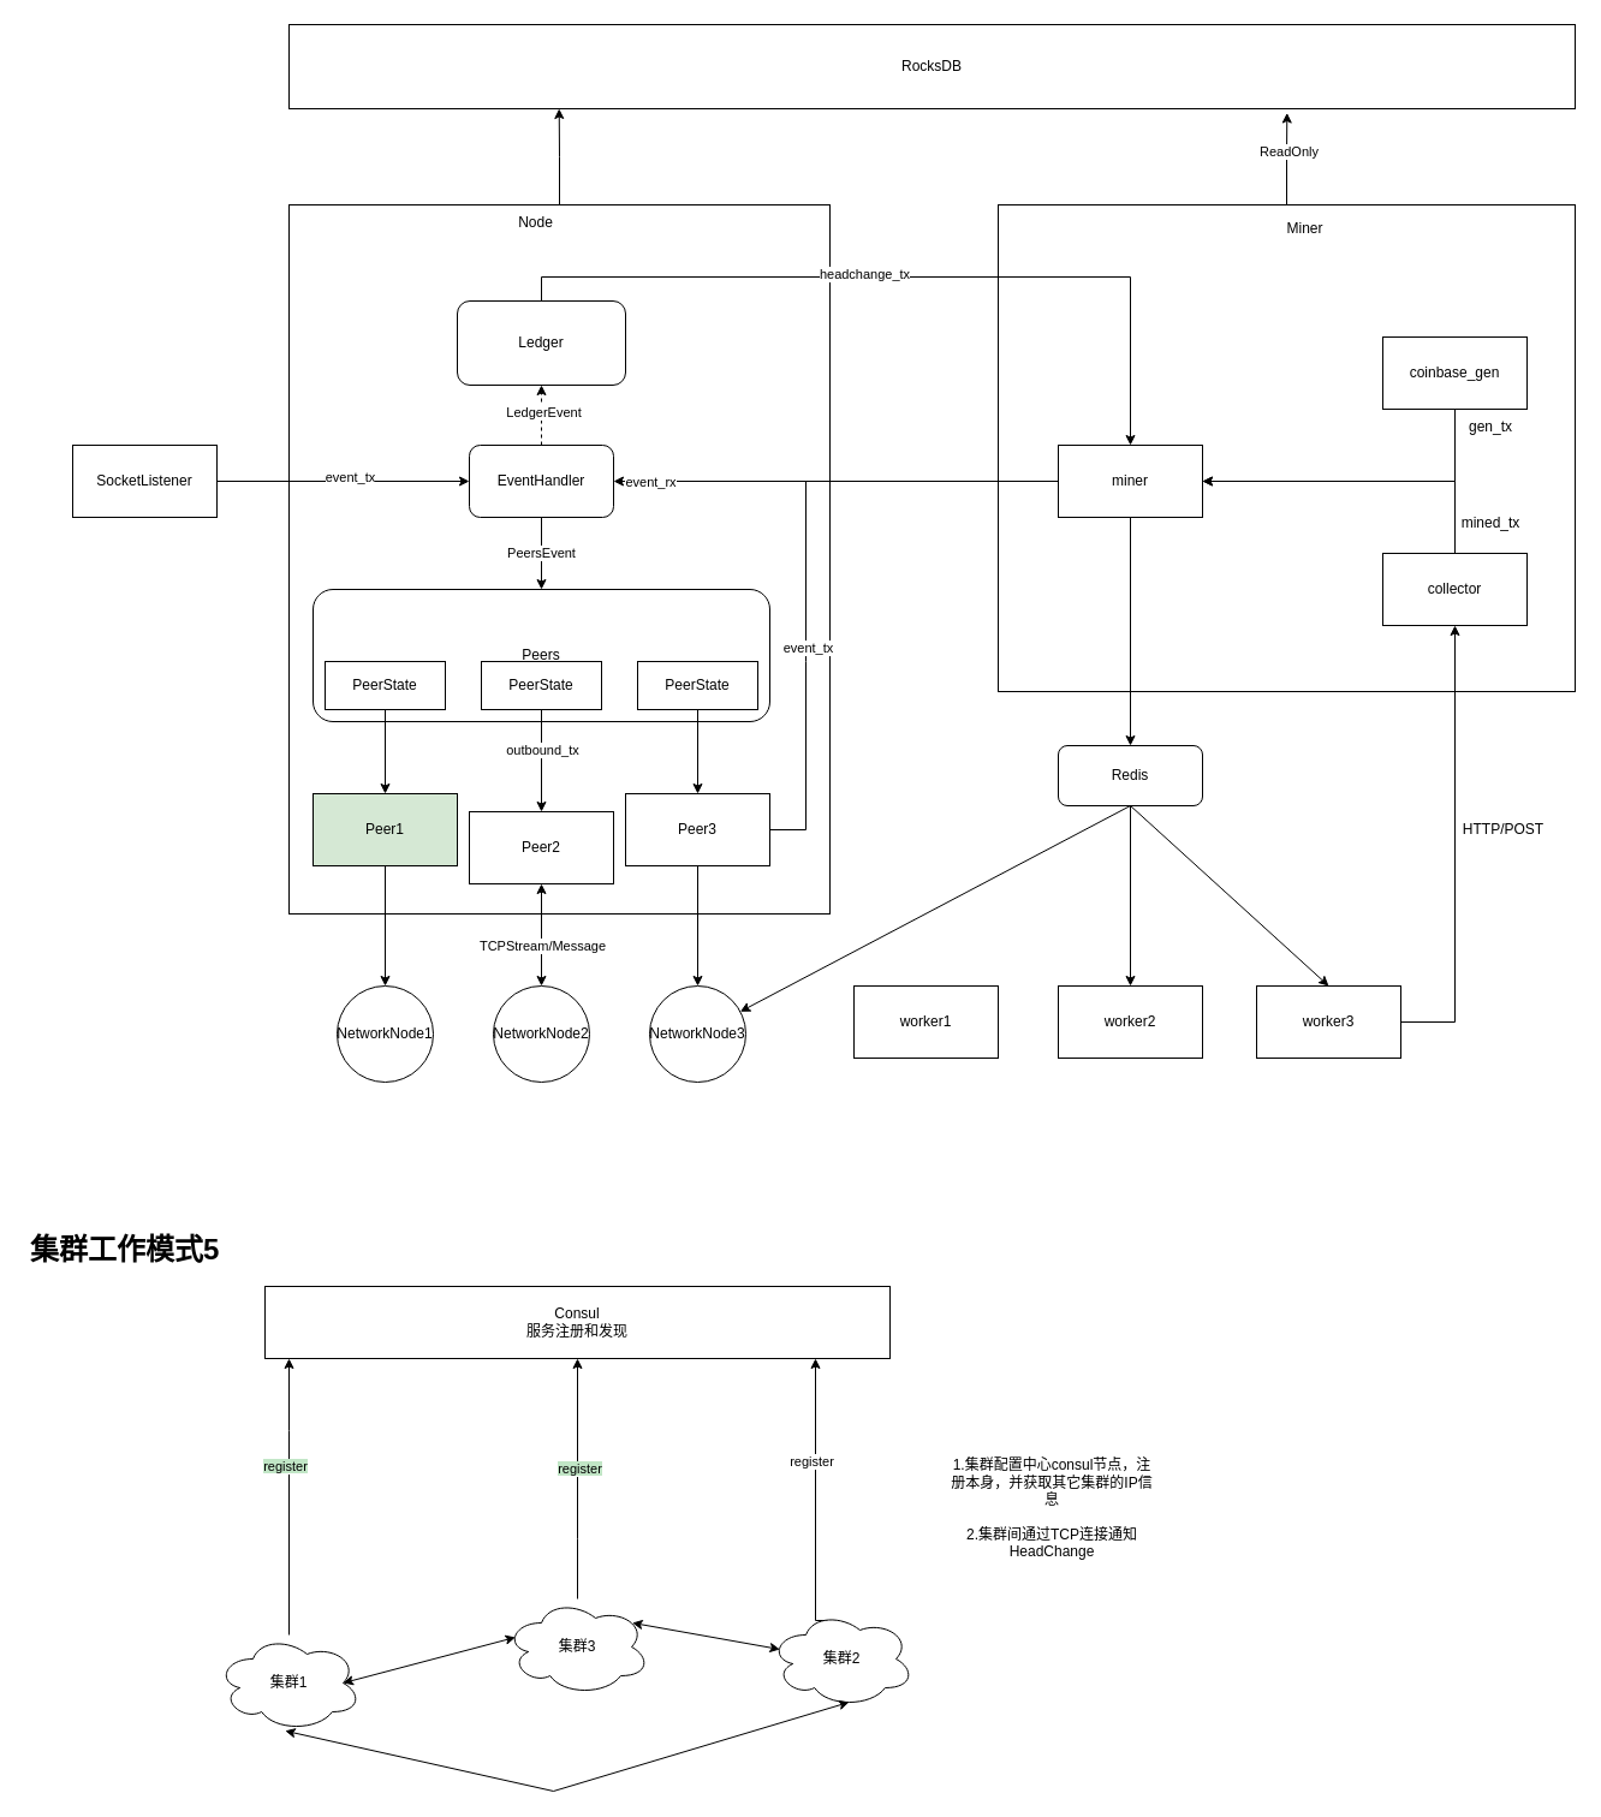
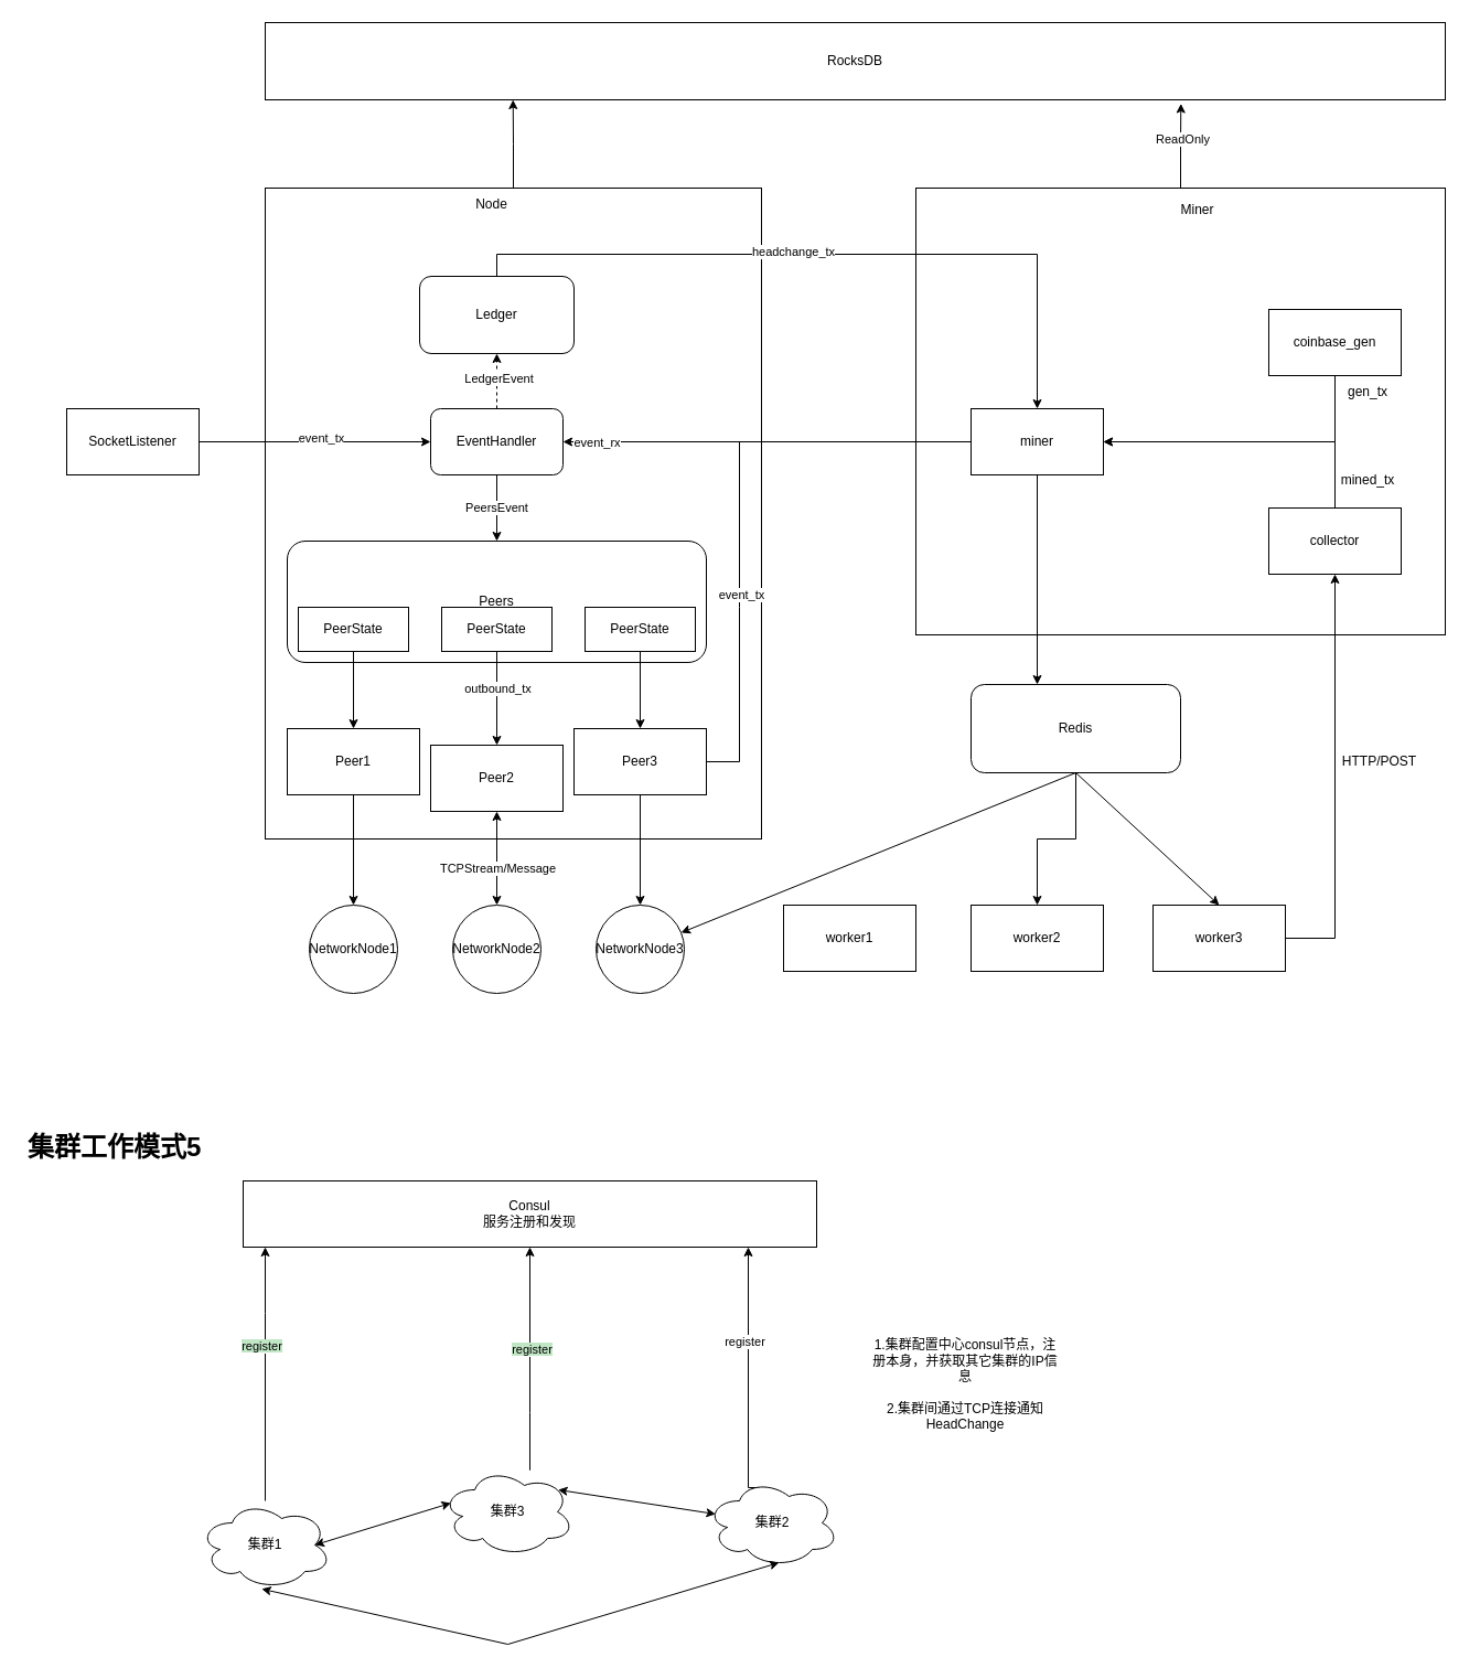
  <mxCell id="0" />
  <mxCell id="1" parent="0" />
  <mxCell id="2" style="edgeStyle=orthogonalEdgeStyle;rounded=0;orthogonalLoop=1;jettySize=auto;html=1;entryX=0.21;entryY=1;entryDx=0;entryDy=0;entryPerimeter=0;" parent="1" source="3" target="58" edge="1"><mxGeometry relative="1" as="geometry" /></mxCell>
  <mxCell id="3" value="" style="rounded=0;whiteSpace=wrap;html=1;" parent="1" vertex="1"><mxGeometry x="240" y="170" width="450" height="590" as="geometry" /></mxCell>
  <mxCell id="4" style="edgeStyle=orthogonalEdgeStyle;rounded=0;orthogonalLoop=1;jettySize=auto;html=1;entryX=0.776;entryY=1.05;entryDx=0;entryDy=0;entryPerimeter=0;" parent="1" source="6" target="58" edge="1"><mxGeometry relative="1" as="geometry" /></mxCell>
  <mxCell id="5" value="ReadOnly" style="edgeLabel;html=1;align=center;verticalAlign=middle;resizable=0;points=[];" parent="4" vertex="1" connectable="0"><mxGeometry x="0.199" y="-1" relative="1" as="geometry"><mxPoint y="1" as="offset" /></mxGeometry></mxCell>
  <mxCell id="6" value="" style="rounded=0;whiteSpace=wrap;html=1;" parent="1" vertex="1"><mxGeometry x="830" y="170" width="480" height="405" as="geometry" /></mxCell>
  <mxCell id="7" value="Miner" style="text;html=1;align=center;verticalAlign=middle;resizable=0;points=[];autosize=1;strokeColor=none;fillColor=none;strokeWidth=1;" parent="1" vertex="1"><mxGeometry x="1060" y="180" width="50" height="20" as="geometry" /></mxCell>
  <mxCell id="8" style="edgeStyle=orthogonalEdgeStyle;rounded=0;orthogonalLoop=1;jettySize=auto;html=1;" parent="1" source="11" target="17" edge="1"><mxGeometry relative="1" as="geometry"><Array as="points"><mxPoint x="950" y="620" /><mxPoint x="950" y="620" /></Array></mxGeometry></mxCell>
  <mxCell id="9" style="edgeStyle=orthogonalEdgeStyle;rounded=0;orthogonalLoop=1;jettySize=auto;html=1;entryX=1;entryY=0.5;entryDx=0;entryDy=0;" parent="1" source="11" target="32" edge="1"><mxGeometry relative="1" as="geometry" /></mxCell>
  <mxCell id="10" value="event_rx" style="edgeLabel;html=1;align=center;verticalAlign=middle;resizable=0;points=[];" parent="9" vertex="1" connectable="0"><mxGeometry x="-0.076" y="-3" relative="1" as="geometry"><mxPoint x="-169" y="3" as="offset" /></mxGeometry></mxCell>
  <mxCell id="11" value="miner" style="rounded=0;whiteSpace=wrap;html=1;strokeWidth=1;" parent="1" vertex="1"><mxGeometry x="880" y="370" width="120" height="60" as="geometry" /></mxCell>
  <mxCell id="12" style="edgeStyle=orthogonalEdgeStyle;rounded=0;orthogonalLoop=1;jettySize=auto;html=1;entryX=1;entryY=0.5;entryDx=0;entryDy=0;" parent="1" source="13" target="11" edge="1"><mxGeometry relative="1" as="geometry"><Array as="points"><mxPoint x="1210" y="400" /></Array></mxGeometry></mxCell>
  <mxCell id="13" value="coinbase_gen" style="rounded=0;whiteSpace=wrap;html=1;strokeWidth=1;" parent="1" vertex="1"><mxGeometry x="1150" y="280" width="120" height="60" as="geometry" /></mxCell>
  <mxCell id="14" style="edgeStyle=orthogonalEdgeStyle;rounded=0;orthogonalLoop=1;jettySize=auto;html=1;entryX=1;entryY=0.5;entryDx=0;entryDy=0;" parent="1" source="15" target="11" edge="1"><mxGeometry relative="1" as="geometry"><Array as="points"><mxPoint x="1210" y="400" /></Array></mxGeometry></mxCell>
  <mxCell id="15" value="collector" style="rounded=0;whiteSpace=wrap;html=1;strokeWidth=1;" parent="1" vertex="1"><mxGeometry x="1150" y="460" width="120" height="60" as="geometry" /></mxCell>
  <mxCell id="16" style="edgeStyle=orthogonalEdgeStyle;rounded=0;orthogonalLoop=1;jettySize=auto;html=1;entryX=0.5;entryY=0;entryDx=0;entryDy=0;" parent="1" source="17" target="18" edge="1"><mxGeometry relative="1" as="geometry" /></mxCell>
- <mxCell id="17" value="Redis" style="rounded=1;whiteSpace=wrap;html=1;strokeWidth=1;" parent="1" vertex="1"><mxGeometry x="880" y="620" width="120" height="50" as="geometry" /></mxCell>
+ <mxCell id="17" value="Redis" style="rounded=1;whiteSpace=wrap;html=1;strokeWidth=1;" parent="1" vertex="1"><mxGeometry x="880" y="620" width="190" height="80" as="geometry" /></mxCell>
  <mxCell id="18" value="worker2" style="rounded=0;whiteSpace=wrap;html=1;strokeWidth=1;" parent="1" vertex="1"><mxGeometry x="880" y="820" width="120" height="60" as="geometry" /></mxCell>
  <mxCell id="19" value="worker1" style="rounded=0;whiteSpace=wrap;html=1;strokeWidth=1;" parent="1" vertex="1"><mxGeometry x="710" y="820" width="120" height="60" as="geometry" /></mxCell>
  <mxCell id="20" style="edgeStyle=orthogonalEdgeStyle;rounded=0;orthogonalLoop=1;jettySize=auto;html=1;entryX=0.5;entryY=1;entryDx=0;entryDy=0;" parent="1" source="21" target="15" edge="1"><mxGeometry relative="1" as="geometry"><Array as="points"><mxPoint x="1210" y="850" /></Array></mxGeometry></mxCell>
  <mxCell id="21" value="worker3" style="rounded=0;whiteSpace=wrap;html=1;strokeWidth=1;" parent="1" vertex="1"><mxGeometry x="1045" y="820" width="120" height="60" as="geometry" /></mxCell>
  <mxCell id="22" value="" style="endArrow=classic;html=1;rounded=0;exitX=0.5;exitY=1;exitDx=0;exitDy=0;" parent="1" source="17" target="54" edge="1"><mxGeometry width="50" height="50" relative="1" as="geometry"><mxPoint x="700" y="730" as="sourcePoint" /><mxPoint x="750" y="680" as="targetPoint" /></mxGeometry></mxCell>
  <mxCell id="23" value="" style="endArrow=classic;html=1;rounded=0;exitX=0.5;exitY=1;exitDx=0;exitDy=0;entryX=0.5;entryY=0;entryDx=0;entryDy=0;" parent="1" source="17" target="21" edge="1"><mxGeometry width="50" height="50" relative="1" as="geometry"><mxPoint x="950" y="680" as="sourcePoint" /><mxPoint x="780" y="830" as="targetPoint" /></mxGeometry></mxCell>
  <mxCell id="24" value="HTTP/POST" style="text;html=1;align=center;verticalAlign=middle;resizable=0;points=[];autosize=1;strokeColor=none;fillColor=none;" parent="1" vertex="1"><mxGeometry x="1210" y="680" width="80" height="20" as="geometry" /></mxCell>
  <mxCell id="25" value="mined_tx" style="text;html=1;strokeColor=none;fillColor=none;align=center;verticalAlign=middle;whiteSpace=wrap;rounded=0;" parent="1" vertex="1"><mxGeometry x="1210" y="420" width="60" height="30" as="geometry" /></mxCell>
  <mxCell id="26" value="gen_tx" style="text;html=1;strokeColor=none;fillColor=none;align=center;verticalAlign=middle;whiteSpace=wrap;rounded=0;" parent="1" vertex="1"><mxGeometry x="1210" y="340" width="60" height="30" as="geometry" /></mxCell>
  <mxCell id="27" value="Node" style="text;html=1;align=center;verticalAlign=middle;resizable=0;points=[];autosize=1;strokeColor=none;fillColor=none;" parent="1" vertex="1"><mxGeometry x="425" y="175" width="40" height="20" as="geometry" /></mxCell>
  <mxCell id="28" value="Peers" style="rounded=1;whiteSpace=wrap;html=1;strokeWidth=1;" parent="1" vertex="1"><mxGeometry x="260" y="490" width="380" height="110" as="geometry" /></mxCell>
  <mxCell id="29" value="PeersEvent" style="edgeStyle=orthogonalEdgeStyle;rounded=0;orthogonalLoop=1;jettySize=auto;html=1;" parent="1" source="32" target="28" edge="1"><mxGeometry relative="1" as="geometry" /></mxCell>
  <mxCell id="30" style="edgeStyle=orthogonalEdgeStyle;rounded=0;orthogonalLoop=1;jettySize=auto;html=1;dashed=1;" parent="1" source="32" target="40" edge="1"><mxGeometry relative="1" as="geometry" /></mxCell>
  <mxCell id="31" value="LedgerEvent" style="edgeLabel;html=1;align=center;verticalAlign=middle;resizable=0;points=[];" parent="30" vertex="1" connectable="0"><mxGeometry x="0.12" y="-1" relative="1" as="geometry"><mxPoint as="offset" /></mxGeometry></mxCell>
  <mxCell id="32" value="EventHandler" style="rounded=1;whiteSpace=wrap;html=1;strokeWidth=1;" parent="1" vertex="1"><mxGeometry x="390" y="370" width="120" height="60" as="geometry" /></mxCell>
  <mxCell id="33" style="edgeStyle=orthogonalEdgeStyle;rounded=0;orthogonalLoop=1;jettySize=auto;html=1;entryX=0.5;entryY=0;entryDx=0;entryDy=0;" parent="1" source="34" target="53" edge="1"><mxGeometry relative="1" as="geometry" /></mxCell>
- <mxCell id="34" value="Peer1" style="rounded=0;whiteSpace=wrap;html=1;strokeWidth=1;fillColor=#d5e8d4;" parent="1" vertex="1"><mxGeometry x="260" y="660" width="120" height="60" as="geometry" /></mxCell>
+ <mxCell id="34" value="Peer1" style="rounded=0;whiteSpace=wrap;html=1;strokeWidth=1;" parent="1" vertex="1"><mxGeometry x="260" y="660" width="120" height="60" as="geometry" /></mxCell>
  <mxCell id="35" value="Peer2" style="rounded=0;whiteSpace=wrap;html=1;strokeWidth=1;" parent="1" vertex="1"><mxGeometry x="390" y="675" width="120" height="60" as="geometry" /></mxCell>
  <mxCell id="36" style="edgeStyle=orthogonalEdgeStyle;rounded=0;orthogonalLoop=1;jettySize=auto;html=1;entryX=0.5;entryY=0;entryDx=0;entryDy=0;" parent="1" source="37" target="54" edge="1"><mxGeometry relative="1" as="geometry" /></mxCell>
  <mxCell id="37" value="Peer3" style="rounded=0;whiteSpace=wrap;html=1;strokeWidth=1;" parent="1" vertex="1"><mxGeometry x="520" y="660" width="120" height="60" as="geometry" /></mxCell>
  <mxCell id="38" style="edgeStyle=orthogonalEdgeStyle;rounded=0;orthogonalLoop=1;jettySize=auto;html=1;exitX=0.5;exitY=0;exitDx=0;exitDy=0;" parent="1" source="40" target="11" edge="1"><mxGeometry relative="1" as="geometry" /></mxCell>
  <mxCell id="39" value="headchange_tx" style="edgeLabel;html=1;align=center;verticalAlign=middle;resizable=0;points=[];" parent="38" vertex="1" connectable="0"><mxGeometry x="-0.202" y="3" relative="1" as="geometry"><mxPoint x="29" as="offset" /></mxGeometry></mxCell>
  <mxCell id="40" value="Ledger" style="rounded=1;whiteSpace=wrap;html=1;strokeWidth=1;" parent="1" vertex="1"><mxGeometry x="380" y="250" width="140" height="70" as="geometry" /></mxCell>
  <mxCell id="41" value="" style="endArrow=none;html=1;rounded=0;exitX=1;exitY=0.5;exitDx=0;exitDy=0;" parent="1" source="37" edge="1"><mxGeometry width="50" height="50" relative="1" as="geometry"><mxPoint x="730" y="640" as="sourcePoint" /><mxPoint x="670" y="400" as="targetPoint" /><Array as="points"><mxPoint x="670" y="690" /><mxPoint x="670" y="550" /></Array></mxGeometry></mxCell>
  <mxCell id="42" value="event_tx" style="edgeLabel;html=1;align=center;verticalAlign=middle;resizable=0;points=[];" parent="41" vertex="1" connectable="0"><mxGeometry x="0.138" y="-1" relative="1" as="geometry"><mxPoint as="offset" /></mxGeometry></mxCell>
  <mxCell id="43" value="NetworkNode2" style="ellipse;whiteSpace=wrap;html=1;aspect=fixed;strokeWidth=1;" parent="1" vertex="1"><mxGeometry x="410" y="820" width="80" height="80" as="geometry" /></mxCell>
  <mxCell id="44" value="" style="endArrow=classic;startArrow=classic;html=1;rounded=0;entryX=0.5;entryY=1;entryDx=0;entryDy=0;exitX=0.5;exitY=0;exitDx=0;exitDy=0;" parent="1" source="43" target="35" edge="1"><mxGeometry width="50" height="50" relative="1" as="geometry"><mxPoint x="460" y="850" as="sourcePoint" /><mxPoint x="510" y="800" as="targetPoint" /></mxGeometry></mxCell>
  <mxCell id="45" value="TCPStream/Message" style="edgeLabel;html=1;align=center;verticalAlign=middle;resizable=0;points=[];" parent="44" vertex="1" connectable="0"><mxGeometry x="0.169" y="-2" relative="1" as="geometry"><mxPoint x="-2" y="16" as="offset" /></mxGeometry></mxCell>
  <mxCell id="46" value="" style="edgeStyle=orthogonalEdgeStyle;rounded=0;orthogonalLoop=1;jettySize=auto;html=1;" parent="1" source="47" target="34" edge="1"><mxGeometry relative="1" as="geometry" /></mxCell>
  <mxCell id="47" value="PeerState" style="rounded=0;whiteSpace=wrap;html=1;strokeWidth=1;" parent="1" vertex="1"><mxGeometry x="270" y="550" width="100" height="40" as="geometry" /></mxCell>
  <mxCell id="48" value="" style="edgeStyle=orthogonalEdgeStyle;rounded=0;orthogonalLoop=1;jettySize=auto;html=1;" parent="1" source="50" target="35" edge="1"><mxGeometry relative="1" as="geometry" /></mxCell>
  <mxCell id="49" value="outbound_tx" style="edgeLabel;html=1;align=center;verticalAlign=middle;resizable=0;points=[];" parent="48" vertex="1" connectable="0"><mxGeometry x="-0.233" relative="1" as="geometry"><mxPoint as="offset" /></mxGeometry></mxCell>
  <mxCell id="50" value="PeerState" style="rounded=0;whiteSpace=wrap;html=1;strokeWidth=1;" parent="1" vertex="1"><mxGeometry x="400" y="550" width="100" height="40" as="geometry" /></mxCell>
  <mxCell id="51" value="" style="edgeStyle=orthogonalEdgeStyle;rounded=0;orthogonalLoop=1;jettySize=auto;html=1;" parent="1" source="52" target="37" edge="1"><mxGeometry relative="1" as="geometry" /></mxCell>
  <mxCell id="52" value="PeerState" style="rounded=0;whiteSpace=wrap;html=1;strokeWidth=1;" parent="1" vertex="1"><mxGeometry x="530" y="550" width="100" height="40" as="geometry" /></mxCell>
  <mxCell id="53" value="NetworkNode1" style="ellipse;whiteSpace=wrap;html=1;aspect=fixed;strokeWidth=1;" parent="1" vertex="1"><mxGeometry x="280" y="820" width="80" height="80" as="geometry" /></mxCell>
  <mxCell id="54" value="NetworkNode3" style="ellipse;whiteSpace=wrap;html=1;aspect=fixed;strokeWidth=1;" parent="1" vertex="1"><mxGeometry x="540" y="820" width="80" height="80" as="geometry" /></mxCell>
  <mxCell id="55" style="edgeStyle=orthogonalEdgeStyle;rounded=0;orthogonalLoop=1;jettySize=auto;html=1;entryX=0;entryY=0.5;entryDx=0;entryDy=0;" parent="1" source="57" target="32" edge="1"><mxGeometry relative="1" as="geometry" /></mxCell>
  <mxCell id="56" value="event_tx" style="edgeLabel;html=1;align=center;verticalAlign=middle;resizable=0;points=[];" parent="55" vertex="1" connectable="0"><mxGeometry x="0.051" y="4" relative="1" as="geometry"><mxPoint as="offset" /></mxGeometry></mxCell>
  <mxCell id="57" value="SocketListener" style="rounded=0;whiteSpace=wrap;html=1;strokeWidth=1;" parent="1" vertex="1"><mxGeometry x="60" y="370" width="120" height="60" as="geometry" /></mxCell>
  <mxCell id="58" value="RocksDB" style="rounded=0;whiteSpace=wrap;html=1;strokeWidth=1;" parent="1" vertex="1"><mxGeometry x="240" y="20" width="1070" height="70" as="geometry" /></mxCell>
  <mxCell id="59" value="" style="edgeStyle=orthogonalEdgeStyle;rounded=0;orthogonalLoop=1;jettySize=auto;html=1;" parent="1" source="61" target="69" edge="1"><mxGeometry relative="1" as="geometry"><Array as="points"><mxPoint x="240" y="1190" /><mxPoint x="240" y="1190" /></Array></mxGeometry></mxCell>
  <mxCell id="60" value="&lt;span style=&quot;background-color: rgb(193 , 230 , 198)&quot;&gt;register&lt;/span&gt;" style="edgeLabel;html=1;align=center;verticalAlign=middle;resizable=0;points=[];" parent="59" vertex="1" connectable="0"><mxGeometry x="0.229" y="4" relative="1" as="geometry"><mxPoint as="offset" /></mxGeometry></mxCell>
  <mxCell id="61" value="集群1" style="ellipse;shape=cloud;whiteSpace=wrap;html=1;strokeWidth=1;" parent="1" vertex="1"><mxGeometry x="180" y="1360" width="120" height="80" as="geometry" /></mxCell>
  <mxCell id="62" style="edgeStyle=orthogonalEdgeStyle;rounded=0;orthogonalLoop=1;jettySize=auto;html=1;exitX=0.4;exitY=0.1;exitDx=0;exitDy=0;exitPerimeter=0;" parent="1" source="64" target="69" edge="1"><mxGeometry relative="1" as="geometry"><Array as="points"><mxPoint x="678" y="1348" /></Array></mxGeometry></mxCell>
  <mxCell id="63" value="register" style="edgeLabel;html=1;align=center;verticalAlign=middle;resizable=0;points=[];" parent="62" vertex="1" connectable="0"><mxGeometry x="0.243" y="4" relative="1" as="geometry"><mxPoint y="-1" as="offset" /></mxGeometry></mxCell>
  <mxCell id="64" value="集群2" style="ellipse;shape=cloud;whiteSpace=wrap;html=1;strokeWidth=1;" parent="1" vertex="1"><mxGeometry x="640" y="1340" width="120" height="80" as="geometry" /></mxCell>
  <mxCell id="65" style="edgeStyle=orthogonalEdgeStyle;rounded=0;orthogonalLoop=1;jettySize=auto;html=1;entryX=0.5;entryY=1;entryDx=0;entryDy=0;" parent="1" source="67" target="69" edge="1"><mxGeometry relative="1" as="geometry"><Array as="points"><mxPoint x="480" y="1280" /><mxPoint x="480" y="1280" /></Array></mxGeometry></mxCell>
  <mxCell id="66" value="&lt;span style=&quot;background-color: rgb(193 , 230 , 198)&quot;&gt;register&lt;/span&gt;" style="edgeLabel;html=1;align=center;verticalAlign=middle;resizable=0;points=[];" parent="65" vertex="1" connectable="0"><mxGeometry x="0.09" y="-1" relative="1" as="geometry"><mxPoint as="offset" /></mxGeometry></mxCell>
- <mxCell id="67" value="集群3" style="ellipse;shape=cloud;whiteSpace=wrap;html=1;strokeWidth=1;" parent="1" vertex="1"><mxGeometry x="420" y="1330" width="120" height="80" as="geometry" /></mxCell>
+ <mxCell id="67" value="集群3" style="ellipse;shape=cloud;whiteSpace=wrap;html=1;strokeWidth=1;" parent="1" vertex="1"><mxGeometry x="400" y="1330" width="120" height="80" as="geometry" /></mxCell>
  <mxCell id="68" value="" style="endArrow=classic;startArrow=classic;html=1;rounded=0;entryX=0.07;entryY=0.4;entryDx=0;entryDy=0;entryPerimeter=0;exitX=0.88;exitY=0.25;exitDx=0;exitDy=0;exitPerimeter=0;" parent="1" source="67" target="64" edge="1"><mxGeometry width="50" height="50" relative="1" as="geometry"><mxPoint x="480" y="1320" as="sourcePoint" /><mxPoint x="530" y="1270" as="targetPoint" /></mxGeometry></mxCell>
  <mxCell id="69" value="Consul&lt;br&gt;服务注册和发现" style="rounded=0;whiteSpace=wrap;html=1;strokeWidth=1;" parent="1" vertex="1"><mxGeometry x="220" y="1070" width="520" height="60" as="geometry" /></mxCell>
  <mxCell id="70" value="" style="endArrow=classic;startArrow=classic;html=1;rounded=0;entryX=0.875;entryY=0.5;entryDx=0;entryDy=0;entryPerimeter=0;exitX=0.07;exitY=0.4;exitDx=0;exitDy=0;exitPerimeter=0;" parent="1" source="67" target="61" edge="1"><mxGeometry width="50" height="50" relative="1" as="geometry"><mxPoint x="270" y="1420" as="sourcePoint" /><mxPoint x="320" y="1370" as="targetPoint" /><Array as="points" /></mxGeometry></mxCell>
  <mxCell id="71" value="" style="endArrow=classic;startArrow=classic;html=1;rounded=0;exitX=0.473;exitY=0.998;exitDx=0;exitDy=0;exitPerimeter=0;entryX=0.55;entryY=0.95;entryDx=0;entryDy=0;entryPerimeter=0;" parent="1" source="61" target="64" edge="1"><mxGeometry width="50" height="50" relative="1" as="geometry"><mxPoint x="730" y="1280" as="sourcePoint" /><mxPoint x="780" y="1230" as="targetPoint" /><Array as="points"><mxPoint x="460" y="1490" /></Array></mxGeometry></mxCell>
  <mxCell id="72" value="1.集群配置中心consul节点，注册本身，并获取其它集群的IP信息&lt;br&gt;&lt;br&gt;2.集群间通过TCP连接通知HeadChange" style="text;html=1;strokeColor=none;fillColor=none;align=center;verticalAlign=middle;whiteSpace=wrap;rounded=0;" parent="1" vertex="1"><mxGeometry x="790" y="1180" width="170" height="150" as="geometry" /></mxCell>
  <mxCell id="73" value="&lt;h1&gt;集群工作模式5&lt;/h1&gt;" style="text;html=1;strokeColor=none;fillColor=none;spacing=5;spacingTop=-20;whiteSpace=wrap;overflow=hidden;rounded=0;" vertex="1" parent="1"><mxGeometry x="20" y="1020" width="190" height="40" as="geometry" /></mxCell>
